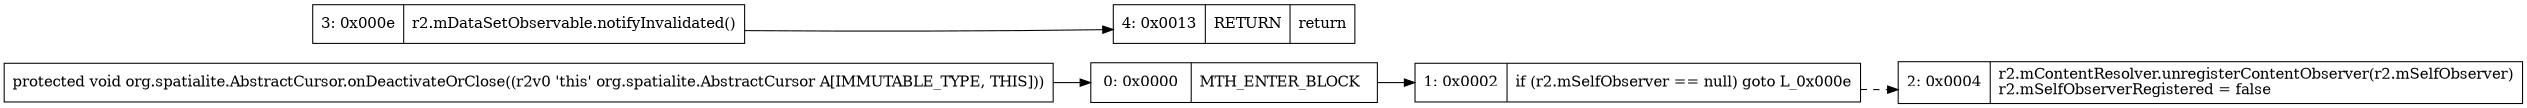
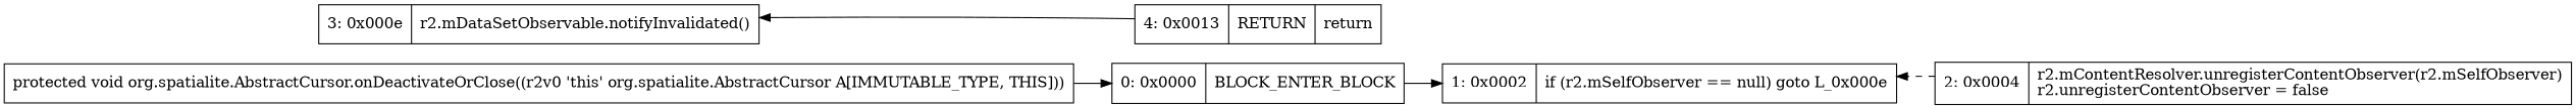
  digraph {
    rankdir=LR
    node [shape=record]
-   n1 [label="{0\:\ 0x0000|MTH_ENTER_BLOCK\l}"]
+   n1 [label="{0\:\ 0x0000|BLOCK_ENTER_BLOCK\l}"]
    n2 [label="{1\:\ 0x0002|if (r2.mSelfObserver == null) goto L_0x000e\l}"]
-   n3 [label="{2\:\ 0x0004|r2.mContentResolver.unregisterContentObserver(r2.mSelfObserver)\lr2.mSelfObserverRegistered = false\l}"]
+   n3 [label="{2\:\ 0x0004|r2.mContentResolver.unregisterContentObserver(r2.mSelfObserver)\lr2.unregisterContentObserver = false\l}"]
    n4 [label="{3\:\ 0x000e|r2.mDataSetObservable.notifyInvalidated()\l}"]
    n5 [label="{4\:\ 0x0013|RETURN\l|return\l}"]
    n6 [label="{protected void org.spatialite.AbstractCursor.onDeactivateOrClose((r2v0 'this' org.spatialite.AbstractCursor A[IMMUTABLE_TYPE, THIS])) }"]
    n1 -> n2
-   n2 -> n3 [style=dashed]
-   n4 -> n5
+   n3 -> n2 [style=dashed]
+   n5 -> n4
    n6 -> n1
  }
